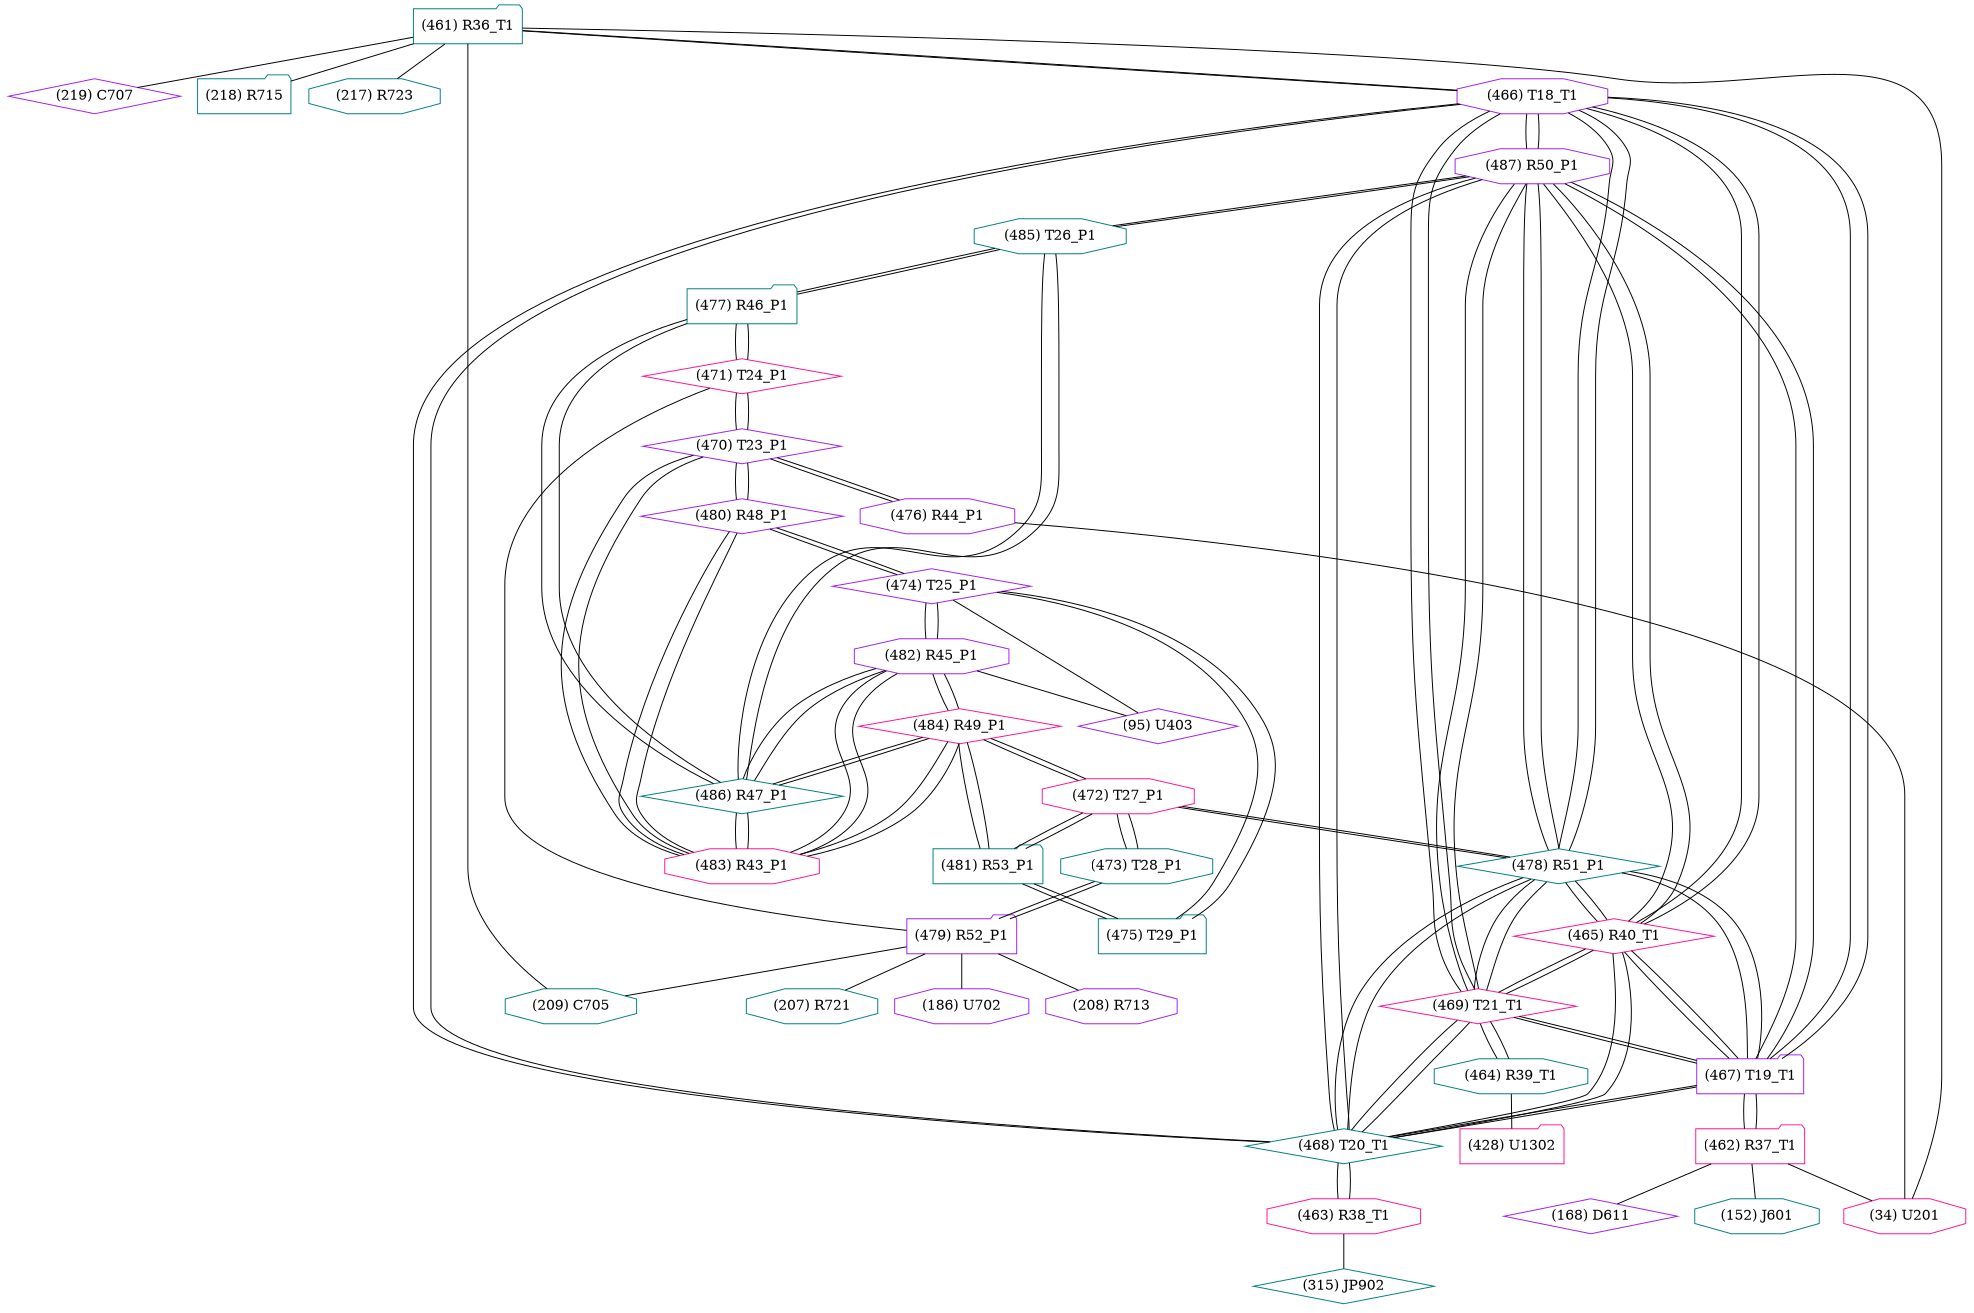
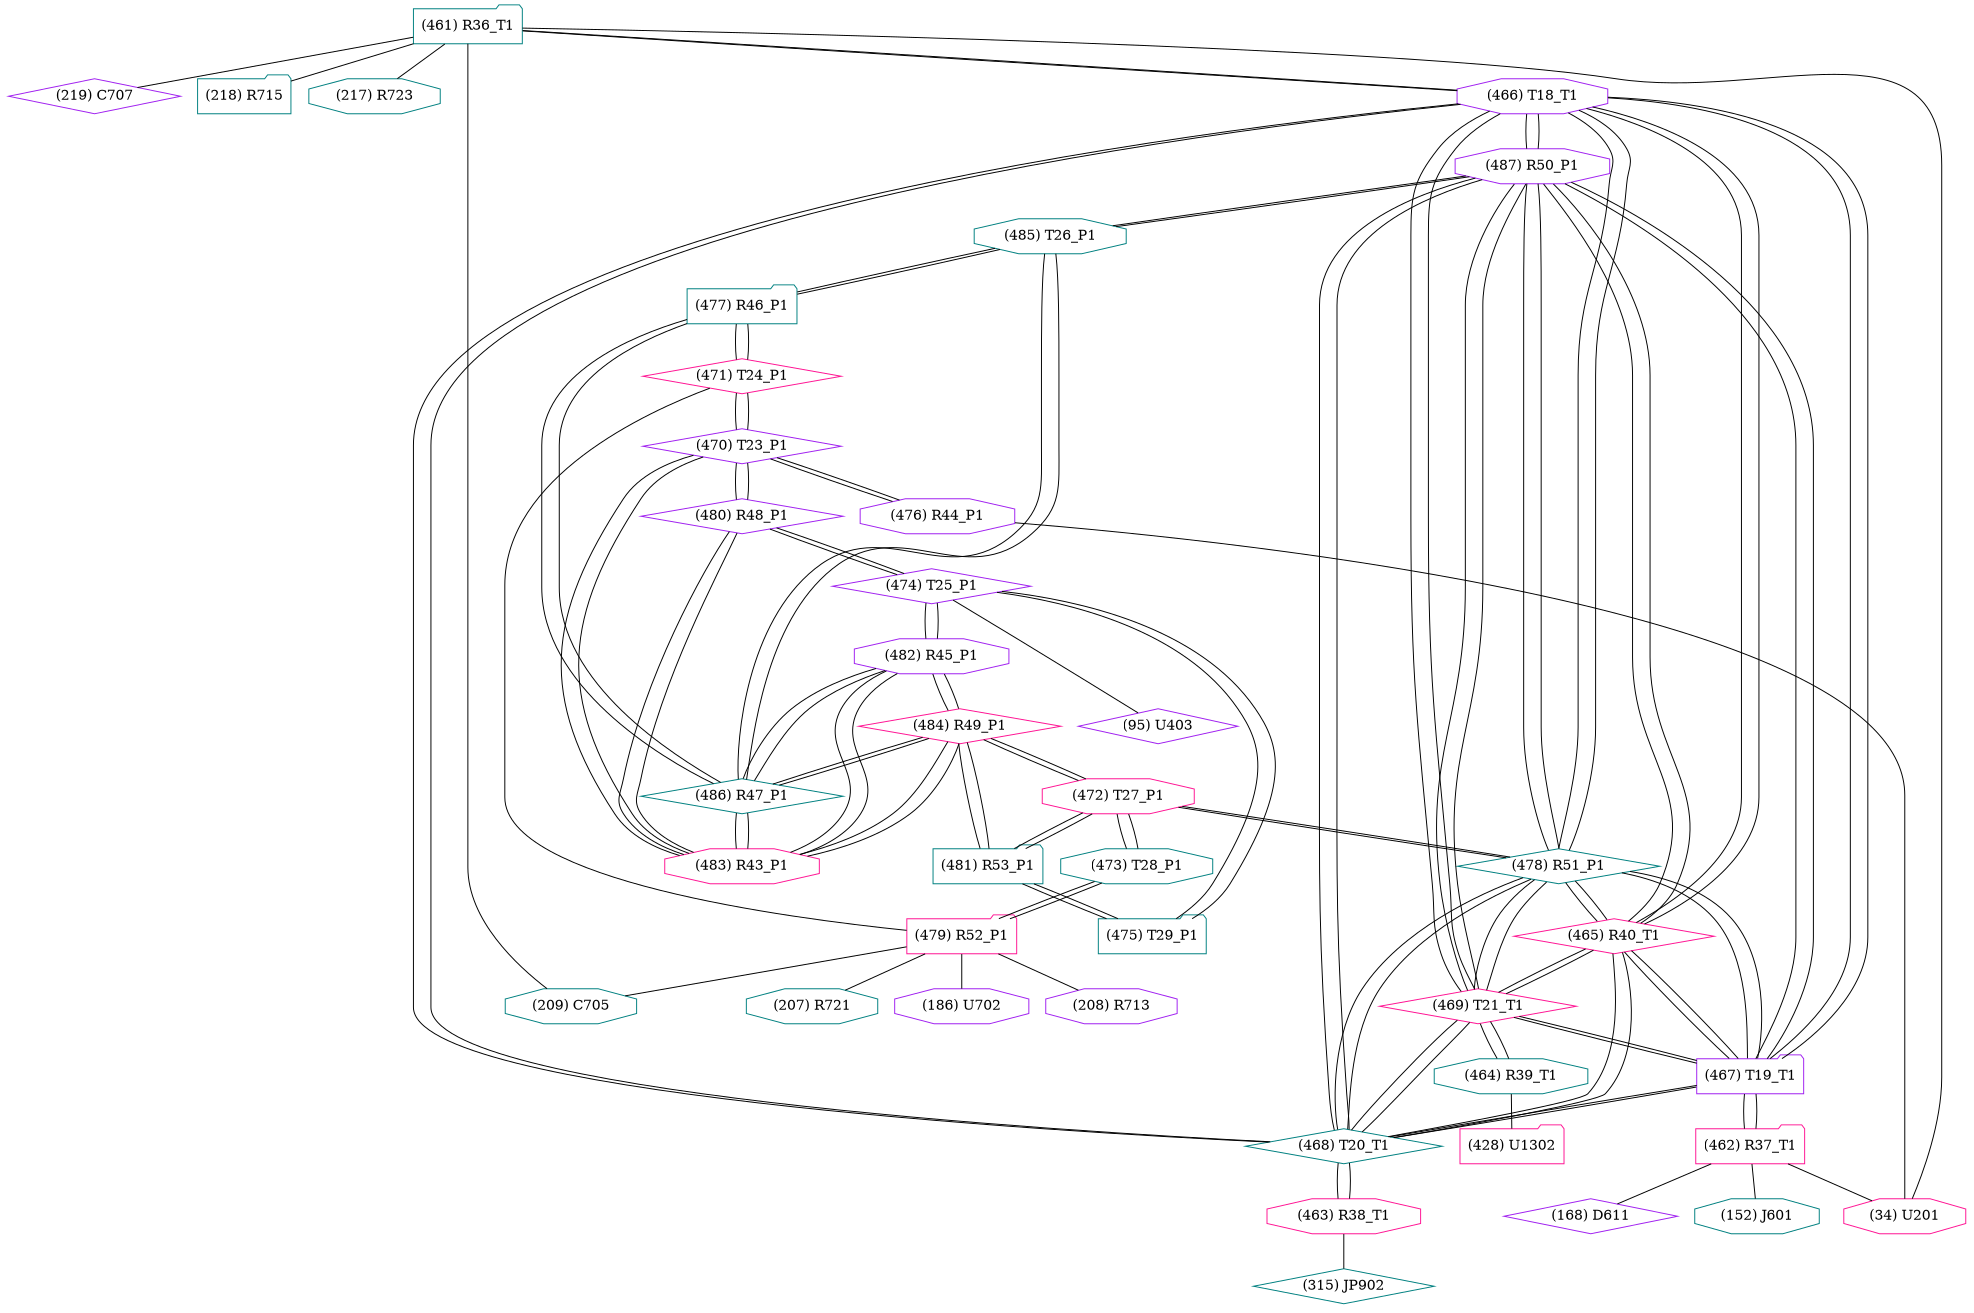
  graph {
    node [color=teal shape=octagon]
    n1 [label="(461) R36_T1" shape=folder]
    n2 [color=purple label="(219) C707" shape=diamond]
    n3 [label="(218) R715" shape=folder]
    n4 [label="(217) R723"]
    n5 [color=deeppink label="(34) U201"]
    n6 [color=purple label="(466) T18_T1"]
    n7 [label="(209) C705"]
    n8 [color=purple label="(186) U702"]
    n9 [color=purple label="(467) T19_T1" shape=folder]
    n10 [label="(468) T20_T1" shape=diamond]
    n11 [color=deeppink label="(469) T21_T1" shape=diamond]
    n12 [color=deeppink label="(465) R40_T1" shape=diamond]
    n13 [label="(478) R51_P1" shape=diamond]
    n14 [color=purple label="(487) R50_P1"]
    n15 [color=deeppink label="(462) R37_T1" shape=folder]
    n16 [color=deeppink label="(463) R38_T1"]
    n17 [label="(464) R39_T1"]
    n18 [color=deeppink label="(472) T27_P1"]
    n19 [label="(485) T26_P1"]
    n20 [color=purple label="(168) D611" shape=diamond]
    n21 [label="(152) J601"]
    n22 [label="(315) JP902" shape=diamond]
    n23 [color=deeppink label="(428) U1302" shape=folder]
    n24 [color=deeppink label="(484) R49_P1" shape=diamond]
    n25 [label="(473) T28_P1"]
    n26 [label="(481) R53_P1" shape=folder]
    n27 [label="(486) R47_P1" shape=diamond]
    n28 [label="(477) R46_P1" shape=folder]
    n29 [color=purple label="(470) T23_P1" shape=diamond]
    n30 [color=purple label="(480) R48_P1" shape=diamond]
    n31 [color=deeppink label="(483) R43_P1"]
    n32 [color=deeppink label="(471) T24_P1" shape=diamond]
    n33 [color=purple label="(476) R44_P1"]
    n34 [color=purple label="(474) T25_P1" shape=diamond]
    n35 [color=purple label="(482) R45_P1"]
    n36 [label="(475) T29_P1" shape=folder]
    n37 [color=purple label="(95) U403" shape=diamond]
-   n38 [color=purple label="(479) R52_P1" shape=folder]
+   n38 [color=deeppink label="(479) R52_P1" shape=folder]
    n39 [color=purple label="(208) R713"]
    n40 [label="(207) R721"]
    n1 -- n2
    n1 -- n3
    n1 -- n4
    n1 -- n5
    n1 -- n6
    n1 -- n7
    n6 -- n1
    n6 -- n9
    n6 -- n10
    n6 -- n11
    n6 -- n12
    n6 -- n13
    n6 -- n14
    n9 -- n6
    n9 -- n10
    n9 -- n11
    n9 -- n12
    n9 -- n13
    n9 -- n14
    n9 -- n15
    n10 -- n6
    n10 -- n9
    n10 -- n11
    n10 -- n12
    n10 -- n13
    n10 -- n14
    n10 -- n16
    n11 -- n6
    n11 -- n9
    n11 -- n10
    n11 -- n12
    n11 -- n13
    n11 -- n14
    n11 -- n17
    n12 -- n6
    n12 -- n9
    n12 -- n10
    n12 -- n11
    n12 -- n13
    n12 -- n14
    n13 -- n6
    n13 -- n9
    n13 -- n10
    n13 -- n11
    n13 -- n12
    n13 -- n14
    n13 -- n18
    n14 -- n6
    n14 -- n9
    n14 -- n10
    n14 -- n11
    n14 -- n12
    n14 -- n13
    n14 -- n19
    n15 -- n5
    n15 -- n9
    n15 -- n20
    n15 -- n21
    n16 -- n10
    n16 -- n22
    n17 -- n11
    n17 -- n23
    n18 -- n13
    n18 -- n24
    n18 -- n25
    n18 -- n26
    n19 -- n14
    n19 -- n27
    n19 -- n28
    n24 -- n18
    n24 -- n26
    n24 -- n27
    n24 -- n31
    n24 -- n35
    n25 -- n18
    n25 -- n38
    n26 -- n18
    n26 -- n24
    n26 -- n36
    n27 -- n19
    n27 -- n24
    n27 -- n28
    n27 -- n31
    n27 -- n35
    n28 -- n19
    n28 -- n27
    n28 -- n32
    n29 -- n30
    n29 -- n31
    n29 -- n32
    n29 -- n33
    n30 -- n29
    n30 -- n31
    n30 -- n34
    n31 -- n24
    n31 -- n27
    n31 -- n29
    n31 -- n30
    n31 -- n35
    n32 -- n28
    n32 -- n29
    n33 -- n5
    n33 -- n29
    n34 -- n30
    n34 -- n35
    n34 -- n36
    n34 -- n37
    n35 -- n24
    n35 -- n27
    n35 -- n31
    n35 -- n34
-   n35 -- n37
    n36 -- n26
    n36 -- n34
    n38 -- n7
    n38 -- n8
    n38 -- n25
    n38 -- n32
    n38 -- n39
    n38 -- n40
  }
